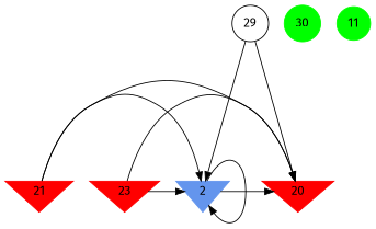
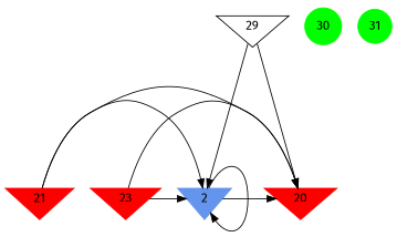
  digraph {
    fontname="Fira Sans"
    ranksep=2.0
    node [color=red fontname="Fira Sans" shape=invtriangle style=filled]
    edge [fontname="Fira Sans"]
    n1 [color=cornflowerblue label=2]
    20
    21
    23
-   29 [color=black shape=circle style=""]
+   29 [color=black style=""]
    30 [color=green shape=circle]
-   31 [color=green shape=circle label=11]
+   31 [color=green shape=circle]
    subgraph sub_1 {
      rank=same
      n1
      20
      21
      23
    }
    subgraph sub_2 {
      rank=same
      29
    }
    subgraph sub_3 {
      rank=same
      30
      31
    }
    n1 -> n1
    n1 -> 20
    21 -> n1
    21 -> 20
    23 -> n1
    23 -> 20
    29 -> n1
    29 -> 20
  }
